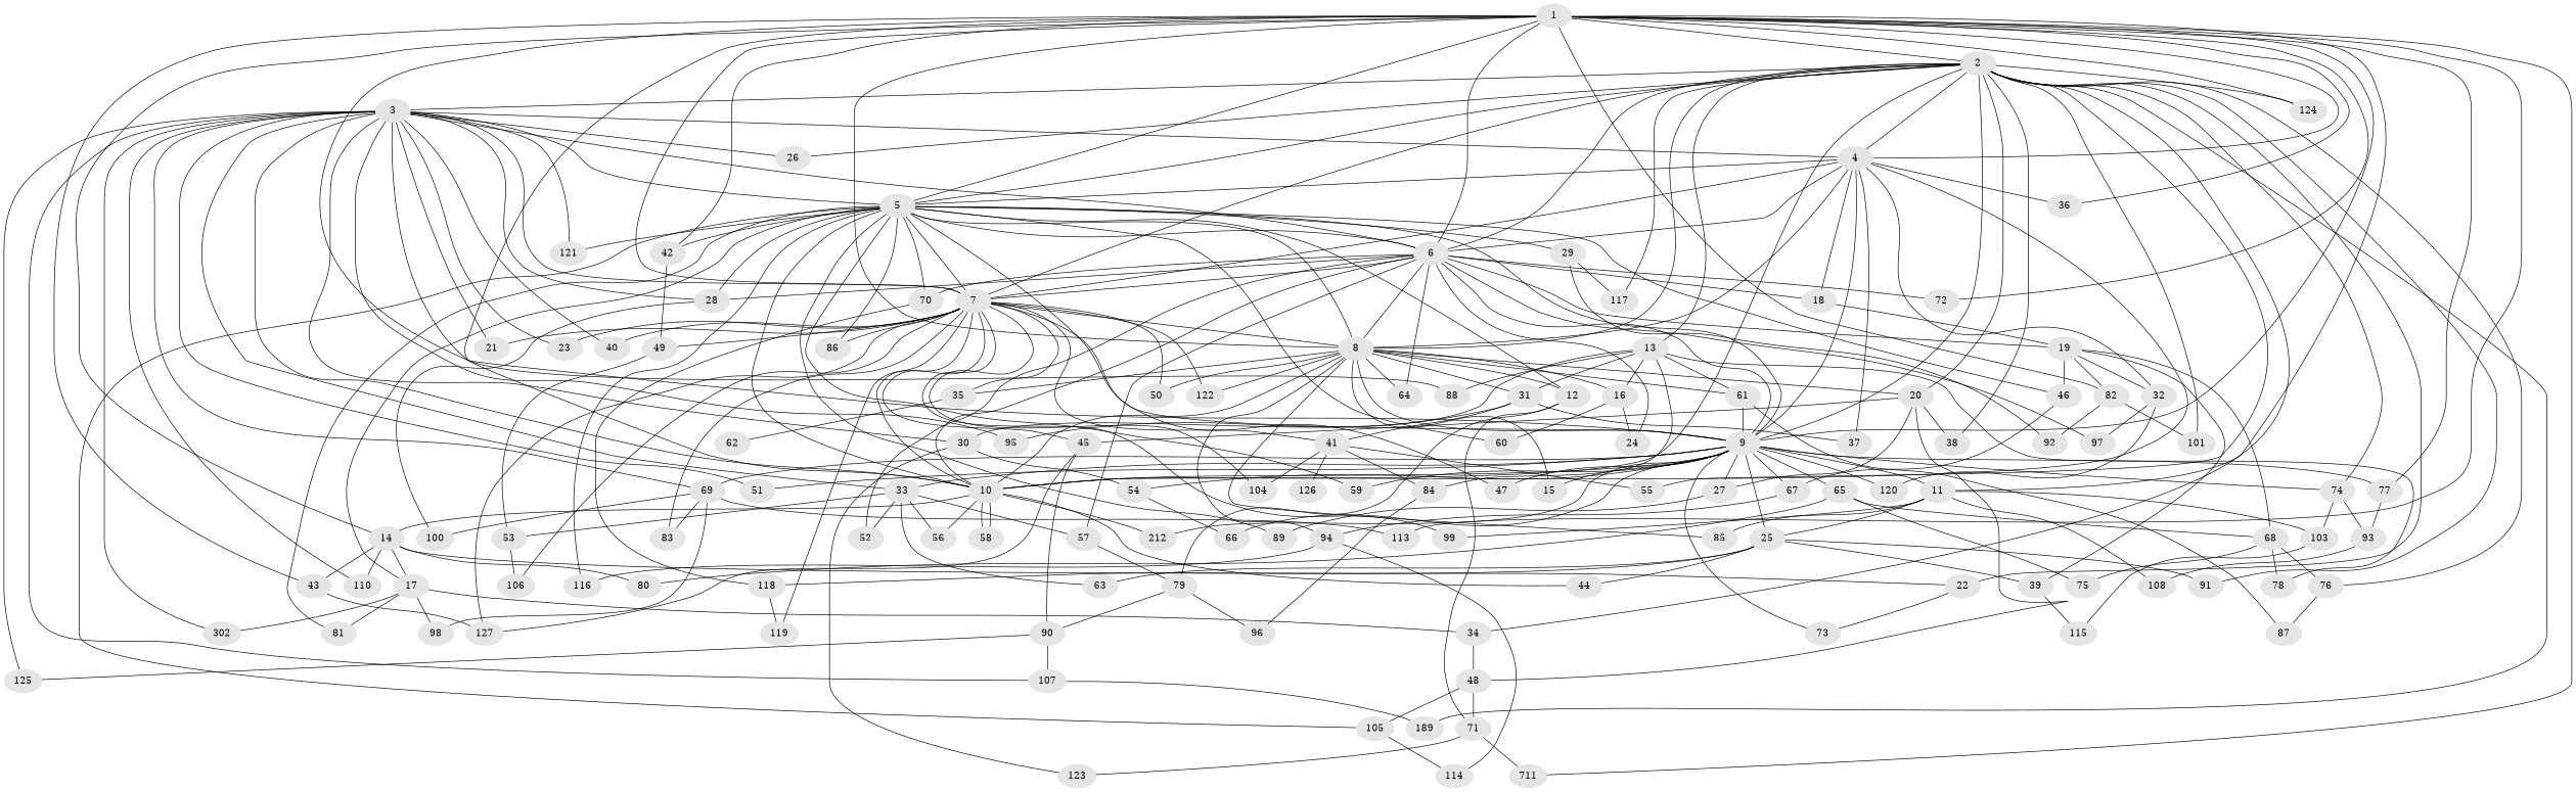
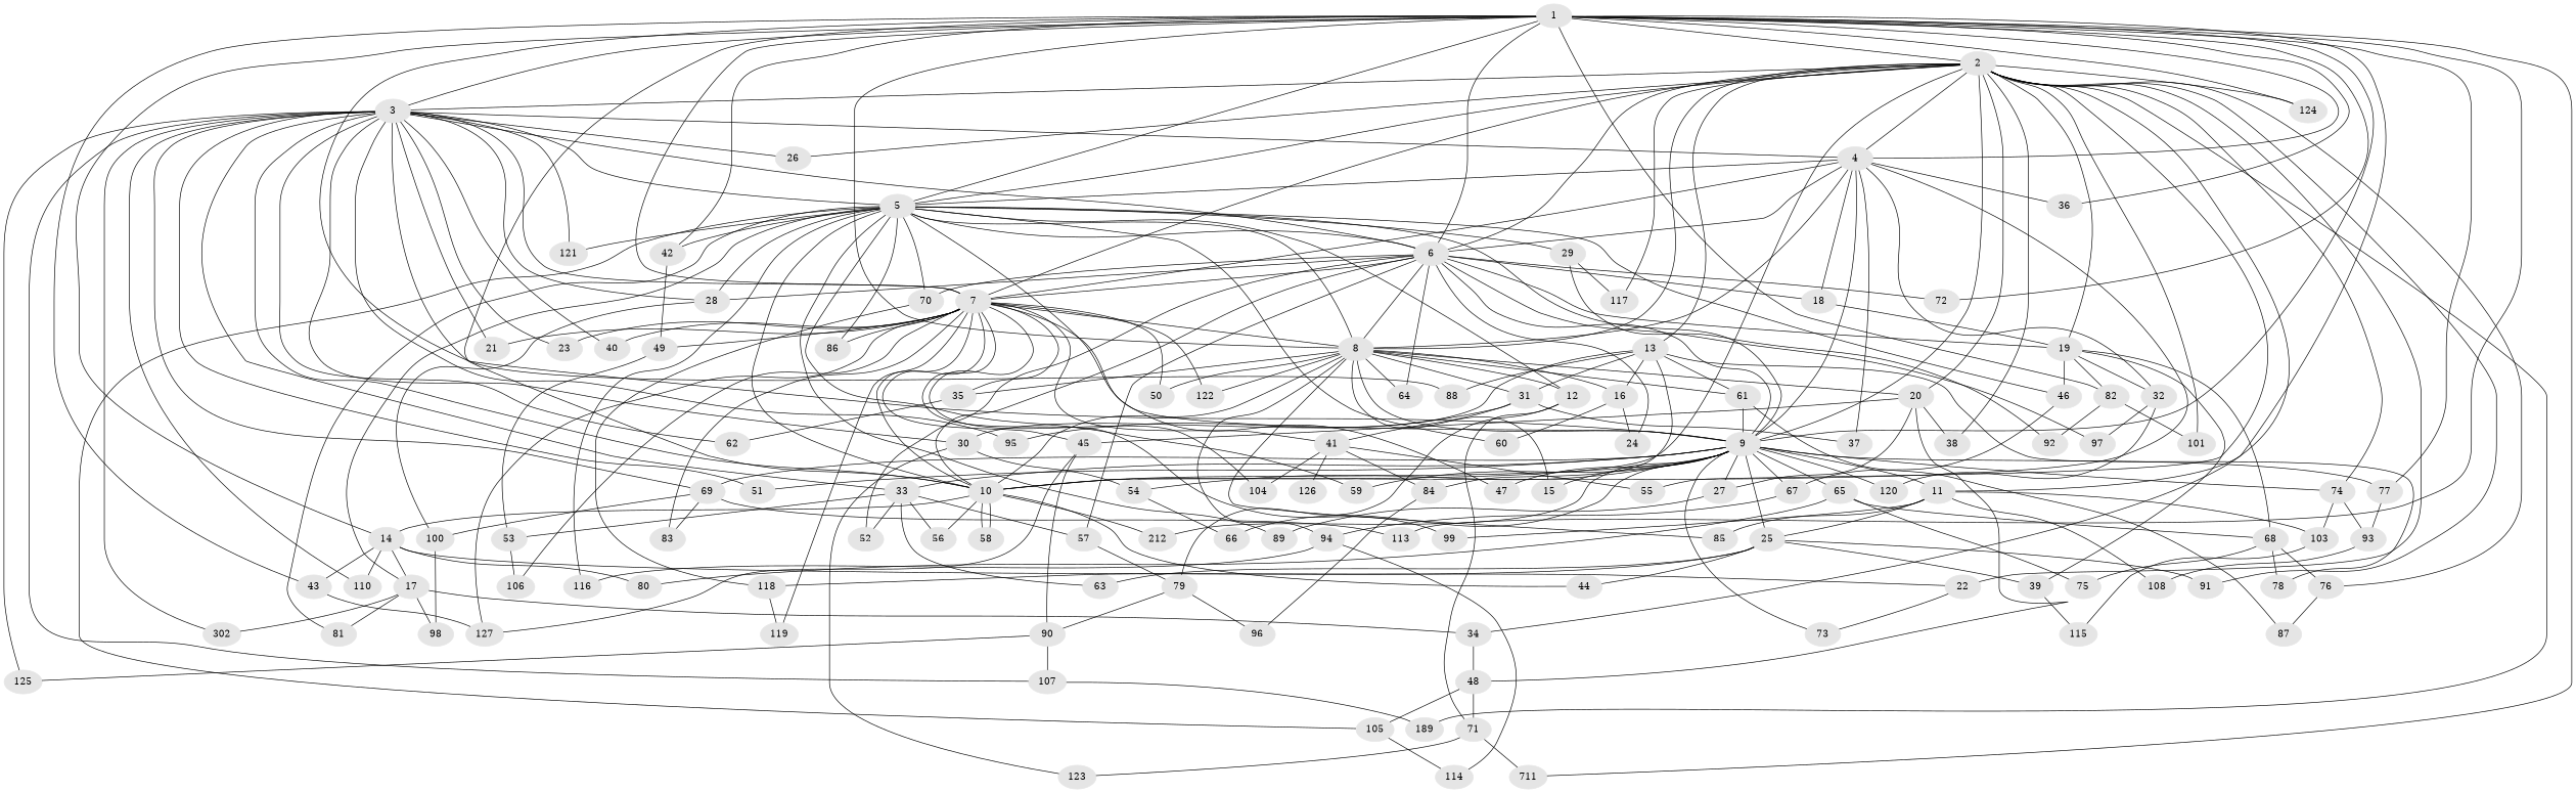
  graph {
    node [color=gray90 style=filled]
    1
    2
    3
    4
    5
    6
    7
    8
    9
    10
    11
    14
    36
    42
    43
    72
    77
    82
    88
    n20 [label=711]
    113
    124
    13
    19
    20
    22
    26
    34
    38
    55
    74
    76
    91
    101
    n35 [label=189]
    117
    21
    23
    30
    33
    40
    51
    62
    69
    95
    n46 [label=302]
    107
    110
    121
    125
    28
    18
    32
    37
    12
    17
    29
    46
    47
    59
    60
    70
    81
    86
    89
    105
    116
    24
    52
    57
    64
    97
    35
    41
    45
    49
    50
    83
    99
    104
    106
    119
    122
    127
    15
    16
    31
    61
    85
    94
    25
    27
    54
    65
    66
    67
    73
    n98 [label=212]
    120
    44
    56
    58
    103
    108
    80
    93
    92
    78
    84
    39
    68
    48
    87
    123
    63
    53
    98
    100
    71
    79
    118
    114
    126
    90
    75
    115
    96
    1 -- 2
+   1 -- 3
    1 -- 4
    1 -- 5
    1 -- 6
    1 -- 7
    1 -- 8
    1 -- 9
    1 -- 10
    1 -- 11
    1 -- 14
    1 -- 36
    1 -- 42
    1 -- 43
    1 -- 72
    1 -- 77
    1 -- 82
    1 -- 88
    1 -- n20
    1 -- 113
    1 -- 124
    2 -- 3
    2 -- 4
    2 -- 5
    2 -- 6
    2 -- 7
    2 -- 8
    2 -- 9
    2 -- 10
    2 -- 124
    2 -- 13
+   2 -- 19
    2 -- 20
    2 -- 22
    2 -- 26
    2 -- 34
    2 -- 38
    2 -- 55
    2 -- 74
    2 -- 76
    2 -- 91
    2 -- 101
    2 -- n35
    2 -- 117
    3 -- 4
    3 -- 5
    3 -- 6
    3 -- 7
    3 -- 9
    3 -- 10
    3 -- 26
    3 -- 21
    3 -- 23
    3 -- 30
    3 -- 33
    3 -- 40
    3 -- 51
+   3 -- 62
    3 -- 69
    3 -- 95
    3 -- n46
    3 -- 107
    3 -- 110
    3 -- 121
    3 -- 125
    3 -- 28
    4 -- 5
    4 -- 6
    4 -- 7
    4 -- 8
    4 -- 9
    4 -- 10
    4 -- 36
    4 -- 18
    4 -- 32
    4 -- 37
    5 -- 6
-   5 -- 7
    5 -- 8
    5 -- 9
    5 -- 10
    5 -- 42
    5 -- 121
    5 -- 28
    5 -- 12
    5 -- 17
    5 -- 29
    5 -- 46
    5 -- 47
    5 -- 59
    5 -- 60
    5 -- 70
    5 -- 81
    5 -- 86
    5 -- 89
    5 -- 105
    5 -- 116
    6 -- 7
    6 -- 8
    6 -- 9
    6 -- 10
    6 -- 72
    6 -- 19
    6 -- 28
    6 -- 18
    6 -- 70
    6 -- 24
    6 -- 52
    6 -- 57
    6 -- 64
    6 -- 97
    7 -- 8
    7 -- 9
    7 -- 10
    7 -- 21
    7 -- 23
    7 -- 40
    7 -- 86
    7 -- 35
    7 -- 41
    7 -- 45
    7 -- 49
    7 -- 50
    7 -- 83
    7 -- 99
    7 -- 104
    7 -- 106
    7 -- 119
    7 -- 122
    7 -- 127
    8 -- 9
    8 -- 10
    8 -- 20
    8 -- 12
    8 -- 64
    8 -- 35
    8 -- 50
    8 -- 122
    8 -- 15
    8 -- 16
    8 -- 31
    8 -- 61
    8 -- 85
    8 -- 94
    9 -- 10
    9 -- 11
    9 -- 77
    9 -- 74
    9 -- 33
    9 -- 51
    9 -- 69
    9 -- 47
    9 -- 59
    9 -- 15
    9 -- 25
    9 -- 27
    9 -- 54
    9 -- 65
    9 -- 66
    9 -- 67
    9 -- 73
    9 -- n98
    9 -- 120
    10 -- 14
    10 -- n98
    10 -- 44
    10 -- 56
    10 -- 58
    10 -- 58
    11 -- 99
    11 -- 85
    11 -- 25
    11 -- 103
    11 -- 108
    14 -- 43
    14 -- 22
    14 -- 110
    14 -- 17
    14 -- 80
    42 -- 49
    43 -- 127
    77 -- 93
    82 -- 101
    82 -- 92
    13 -- 88
    13 -- 30
    13 -- 16
    13 -- 31
    13 -- 61
    13 -- 78
    13 -- 84
    19 -- 82
    19 -- 32
    19 -- 46
    19 -- 39
    19 -- 68
    20 -- 38
    20 -- 45
    20 -- 27
    20 -- 48
    22 -- 73
    34 -- 48
    74 -- 103
    74 -- 93
    76 -- 87
    30 -- 54
    30 -- 123
    33 -- 52
    33 -- 57
    33 -- 56
    33 -- 63
    33 -- 53
    69 -- 113
    69 -- 83
-   69 -- 98
+   100 -- 98
    69 -- 100
    107 -- n35
    28 -- 100
    18 -- 19
    32 -- 97
    32 -- 120
    12 -- 71
    12 -- 79
    17 -- 34
    17 -- n46
    17 -- 81
    17 -- 98
    29 -- 117
    29 -- 92
    46 -- 67
    70 -- 118
    105 -- 114
    57 -- 79
    35 -- 62
    41 -- 55
    41 -- 104
    41 -- 84
    41 -- 126
    45 -- 127
    45 -- 90
    49 -- 53
    16 -- 60
    16 -- 24
    31 -- 95
    31 -- 37
    31 -- 41
    61 -- 9
    61 -- 87
    94 -- 116
    94 -- 114
    25 -- 91
    25 -- 44
    25 -- 39
    25 -- 63
    25 -- 118
    27 -- 89
    54 -- 66
    65 -- 80
    65 -- 68
    65 -- 75
    67 -- 94
    103 -- 115
    93 -- 108
    84 -- 96
    39 -- 115
    68 -- 76
    68 -- 78
    68 -- 75
    48 -- 105
    48 -- 71
    53 -- 106
    71 -- n20
    71 -- 123
    79 -- 90
    79 -- 96
    118 -- 119
    90 -- 107
    90 -- 125
  }
